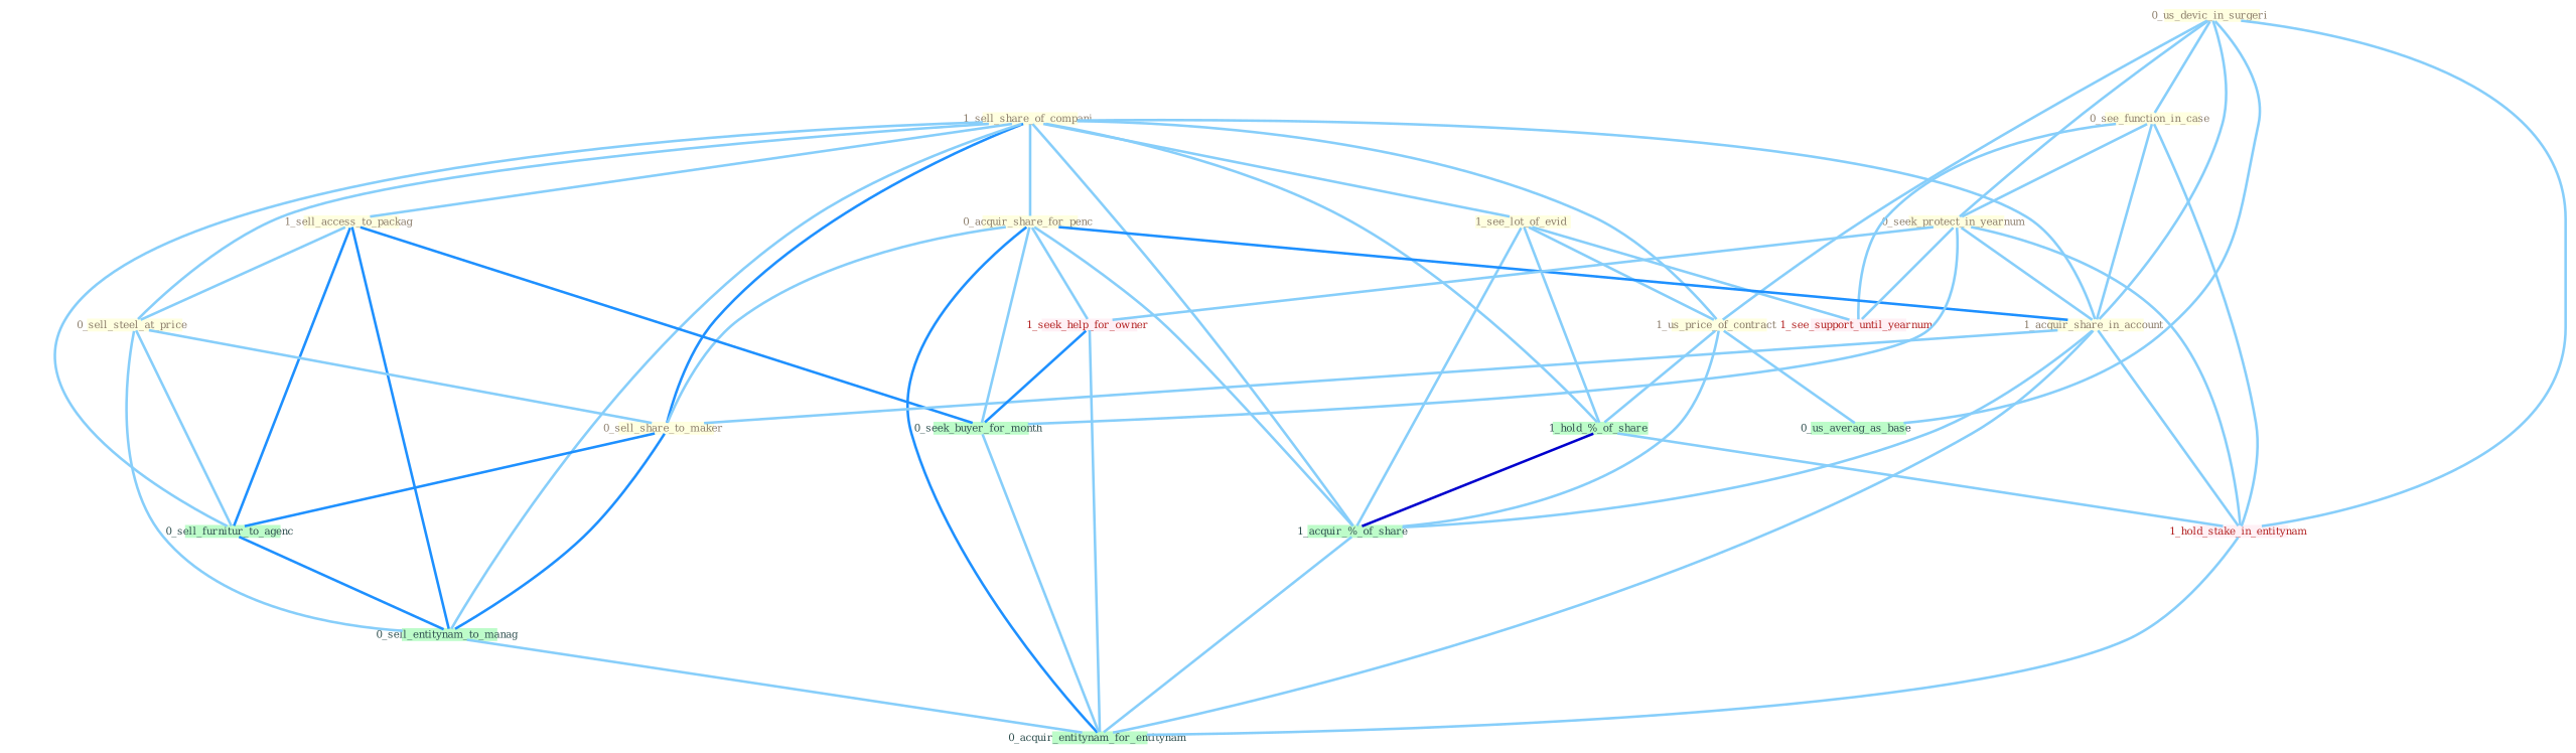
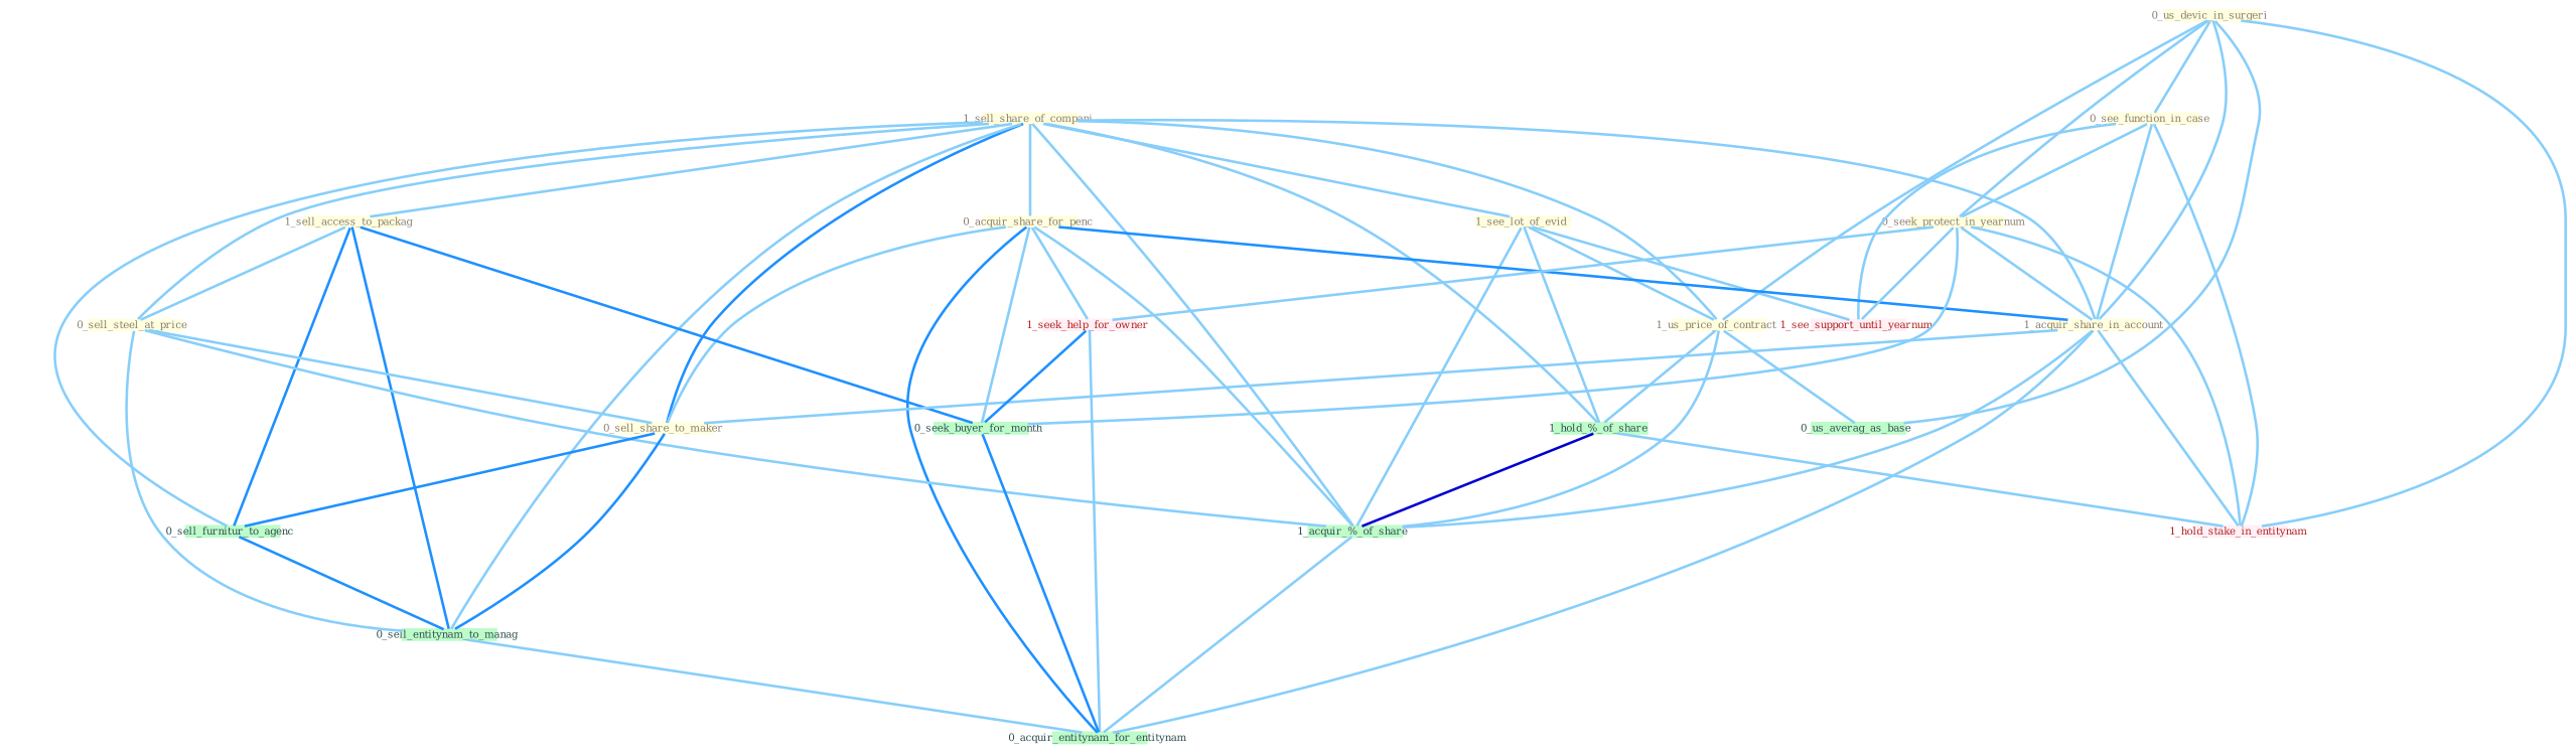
  graph {
    node [color="#ffffe0" fixedsize=true fontcolor="#8b7d6b" fontsize=4 shape=polygon style=filled]
    edge [color="#87cefa" w=1]
    "1_sell_share_of_compani " [height=.06 width=.5]
    "0_us_devic_in_surgeri " [height=.06 width=.5]
    "1_see_lot_of_evid " [height=.06 width=.5]
    "0_see_function_in_case " [height=.06 width=.5]
    "1_us_price_of_contract " [height=.06 width=.5]
    "0_acquir_share_for_penc " [height=.06 width=.5]
    "0_seek_protect_in_yearnum " [height=.06 width=.5]
    "1_sell_access_to_packag " [height=.06 width=.5]
    "1_acquir_share_in_account " [height=.06 width=.5]
    "0_sell_steel_at_price " [height=.06 width=.5]
    "0_sell_share_to_maker " [height=.06 width=.5]
    "1_hold_stake_in_entitynam " [color="#fff0f5" fontcolor="#b22222" height=.06 width=.5]
    "1_seek_help_for_owner " [color="#fff0f5" fontcolor="#b22222" height=.06 width=.5]
    "1_see_support_until_yearnum " [color="#fff0f5" fontcolor="#b22222" height=.06 width=.5]
    "1_hold_%_of_share " [color="#BDFCC9" fontcolor="#2f4f4f" height=.06 width=.5]
    "1_acquir_%_of_share " [color="#BDFCC9" fontcolor="#2f4f4f" height=.06 width=.5]
    "0_sell_furnitur_to_agenc " [color="#BDFCC9" fontcolor="#2f4f4f" height=.06 width=.5]
    "0_sell_entitynam_to_manag " [color="#BDFCC9" fontcolor="#2f4f4f" height=.06 width=.5]
    "0_us_averag_as_base " [color="#BDFCC9" fontcolor="#2f4f4f" height=.06 width=.5]
    "0_seek_buyer_for_month " [color="#BDFCC9" fontcolor="#2f4f4f" height=.06 width=.5]
    "0_acquir_entitynam_for_entitynam " [color="#BDFCC9" fontcolor="#2f4f4f" height=.06 width=.5]
    subgraph sub_1 {
      "1_sell_share_of_compani "
      "0_us_devic_in_surgeri "
      "1_see_lot_of_evid "
      "0_see_function_in_case "
      "1_us_price_of_contract "
      "0_acquir_share_for_penc "
      "0_seek_protect_in_yearnum "
      "1_sell_access_to_packag "
      "1_acquir_share_in_account "
      "0_sell_steel_at_price "
      "0_sell_share_to_maker "
    }
    subgraph sub_2 {
      "1_hold_stake_in_entitynam "
      "1_seek_help_for_owner "
      "1_see_support_until_yearnum "
    }
    "1_sell_share_of_compani " -- "1_see_lot_of_evid "
    "1_sell_share_of_compani " -- "1_us_price_of_contract "
    "1_sell_share_of_compani " -- "0_acquir_share_for_penc "
    "1_sell_share_of_compani " -- "1_sell_access_to_packag "
    "1_sell_share_of_compani " -- "1_acquir_share_in_account "
    "1_sell_share_of_compani " -- "0_sell_steel_at_price "
    "1_sell_share_of_compani " -- "0_sell_share_to_maker " [color="#1e90ff" w=2]
    "1_sell_share_of_compani " -- "1_hold_%_of_share "
    "1_sell_share_of_compani " -- "1_acquir_%_of_share "
    "1_sell_share_of_compani " -- "0_sell_furnitur_to_agenc "
    "1_sell_share_of_compani " -- "0_sell_entitynam_to_manag "
    "0_us_devic_in_surgeri " -- "0_see_function_in_case "
    "0_us_devic_in_surgeri " -- "1_us_price_of_contract "
    "0_us_devic_in_surgeri " -- "0_seek_protect_in_yearnum "
    "0_us_devic_in_surgeri " -- "1_acquir_share_in_account "
    "0_us_devic_in_surgeri " -- "1_hold_stake_in_entitynam "
    "0_us_devic_in_surgeri " -- "0_us_averag_as_base "
    "1_see_lot_of_evid " -- "1_us_price_of_contract "
    "1_see_lot_of_evid " -- "1_see_support_until_yearnum "
    "1_see_lot_of_evid " -- "1_hold_%_of_share "
    "1_see_lot_of_evid " -- "1_acquir_%_of_share "
    "0_see_function_in_case " -- "0_seek_protect_in_yearnum "
    "0_see_function_in_case " -- "1_acquir_share_in_account "
    "0_see_function_in_case " -- "1_hold_stake_in_entitynam "
    "0_see_function_in_case " -- "1_see_support_until_yearnum "
    "1_us_price_of_contract " -- "1_hold_%_of_share "
    "1_us_price_of_contract " -- "1_acquir_%_of_share "
    "1_us_price_of_contract " -- "0_us_averag_as_base "
    "0_acquir_share_for_penc " -- "1_acquir_share_in_account " [color="#1e90ff" w=2]
    "0_acquir_share_for_penc " -- "0_sell_share_to_maker "
    "0_acquir_share_for_penc " -- "1_seek_help_for_owner "
    "0_acquir_share_for_penc " -- "1_acquir_%_of_share "
    "0_acquir_share_for_penc " -- "0_seek_buyer_for_month "
    "0_acquir_share_for_penc " -- "0_acquir_entitynam_for_entitynam " [color="#1e90ff" w=2]
    "0_seek_protect_in_yearnum " -- "1_acquir_share_in_account "
    "0_seek_protect_in_yearnum " -- "1_hold_stake_in_entitynam "
    "0_seek_protect_in_yearnum " -- "1_seek_help_for_owner "
    "0_seek_protect_in_yearnum " -- "1_see_support_until_yearnum "
    "0_seek_protect_in_yearnum " -- "0_seek_buyer_for_month "
    "1_sell_access_to_packag " -- "0_sell_steel_at_price "
    "1_sell_access_to_packag " -- "0_sell_furnitur_to_agenc " [color="#1e90ff" w=2]
    "1_sell_access_to_packag " -- "0_sell_entitynam_to_manag " [color="#1e90ff" w=2]
    "1_sell_access_to_packag " -- "0_seek_buyer_for_month " [color="#1e90ff" w=2]
    "1_acquir_share_in_account " -- "0_sell_share_to_maker "
    "1_acquir_share_in_account " -- "1_hold_stake_in_entitynam "
    "1_acquir_share_in_account " -- "1_acquir_%_of_share "
    "1_acquir_share_in_account " -- "0_acquir_entitynam_for_entitynam "
    "0_sell_steel_at_price " -- "0_sell_share_to_maker "
-   "0_sell_steel_at_price " -- "0_sell_furnitur_to_agenc "
+   "0_sell_steel_at_price " -- "1_acquir_%_of_share "
    "0_sell_steel_at_price " -- "0_sell_entitynam_to_manag "
    "0_sell_share_to_maker " -- "0_sell_furnitur_to_agenc " [color="#1e90ff" w=2]
    "0_sell_share_to_maker " -- "0_sell_entitynam_to_manag " [color="#1e90ff" w=2]
-   "1_hold_stake_in_entitynam " -- "0_acquir_entitynam_for_entitynam "
    "1_seek_help_for_owner " -- "0_seek_buyer_for_month " [color="#1e90ff" w=2]
    "1_seek_help_for_owner " -- "0_acquir_entitynam_for_entitynam "
    "1_hold_%_of_share " -- "1_hold_stake_in_entitynam "
    "1_hold_%_of_share " -- "1_acquir_%_of_share " [color="#0000cd" w=3]
    "1_acquir_%_of_share " -- "0_acquir_entitynam_for_entitynam "
    "0_sell_furnitur_to_agenc " -- "0_sell_entitynam_to_manag " [color="#1e90ff" w=2]
    "0_sell_entitynam_to_manag " -- "0_acquir_entitynam_for_entitynam "
-   "0_seek_buyer_for_month " -- "0_acquir_entitynam_for_entitynam "
+   "0_seek_buyer_for_month " -- "0_acquir_entitynam_for_entitynam " [color="#1e90ff"]
  }
